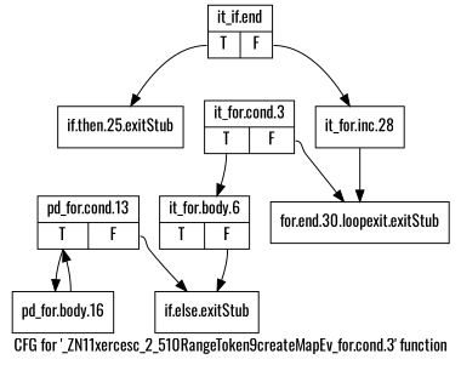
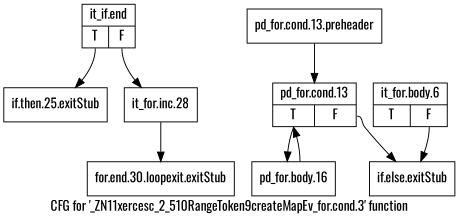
  digraph {
    fontname=Oswald
    label="CFG for '_ZN11xercesc_2_510RangeToken9createMapEv_for.cond.3' function"
    node [fontname=Oswald shape=record]
    edge [fontname=Oswald tailport=s1]
-   n1 [label="{it_for.cond.3|{<s0>T|<s1>F}}"]
    n2 [label="{for.end.30.loopexit.exitStub}"]
    n3 [label="{it_for.body.6|{<s0>T|<s1>F}}"]
    n4 [label="{if.else.exitStub}"]
    n5 [label="{if.then.25.exitStub}"]
+   n6 [label="{pd_for.cond.13.preheader}"]
    n7 [label="{pd_for.cond.13|{<s0>T|<s1>F}}"]
    n8 [label="{pd_for.body.16}"]
    n9 [label="{it_if.end|{<s0>T|<s1>F}}"]
    n10 [label="{it_for.inc.28}"]
-   n1 -> n2
-   n1 -> n3 [tailport=s0]
    n3 -> n4
+   n6 -> n7 [tailport=""]
    n7 -> n4
    n7 -> n8 [tailport=s0]
    n8 -> n7 [tailport=""]
    n9 -> n5 [tailport=s0]
    n9 -> n10
    n10 -> n2 [tailport=""]
  }
